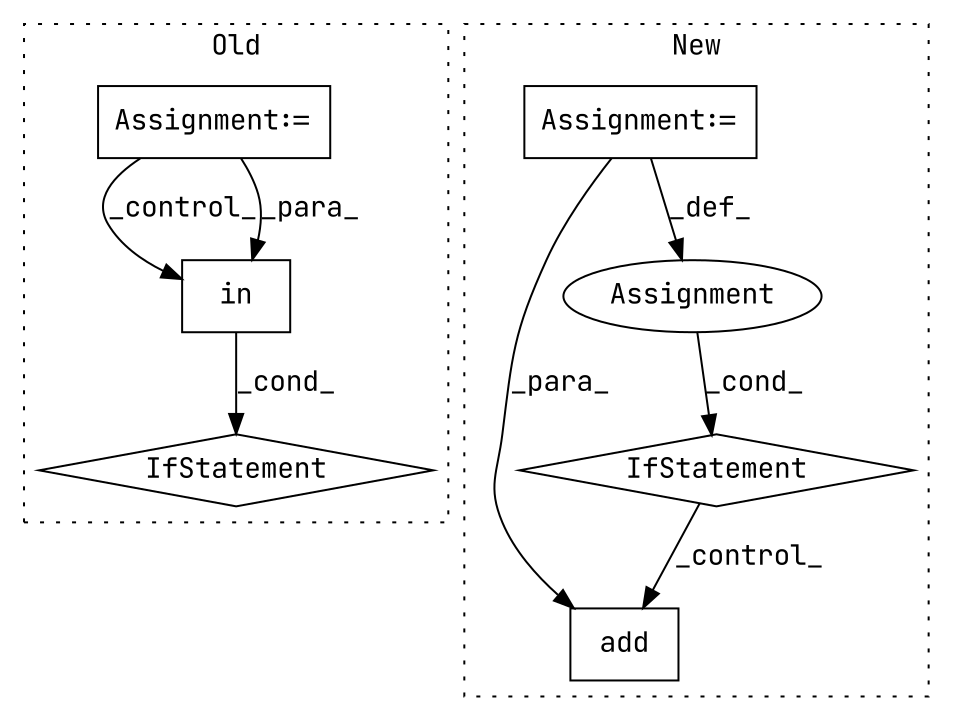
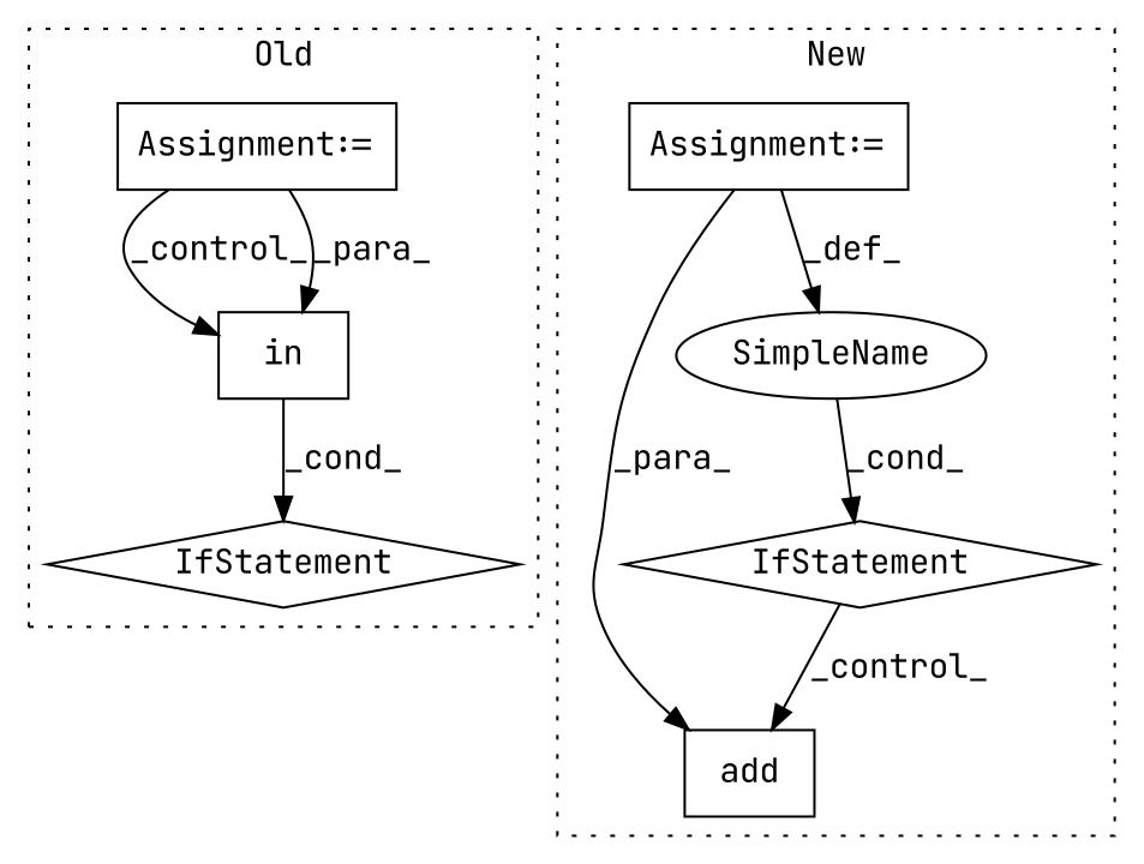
  digraph {
    fontname="JetBrains Mono"
    node [a=25 shape=box fontname="JetBrains Mono"]
    edge [fontname="JetBrains Mono"]
    n1 [a=105 l=32 label=in s=12725]
    n2 [l="10,2" label=IfStatement s="12715,12757" shape=diamond]
    n3 [a=7 l="53,2" label="Assignment:=" s="12617,12705"]
    n4 [a=32 l="4,1" label=add s="14608,14616"]
    n5 [l="4,2" label=IfStatement s="14505,14580" shape=diamond]
-   n6 [a=42 label=Assignment shape=ellipse]
+   n6 [a=42 label=SimpleName shape=ellipse]
    n7 [a=7 l=1 label="Assignment:=" s=14297]
    subgraph cluster_1 {
      label=Old
      style=dotted
      n1
      n2
      n3
    }
    subgraph cluster_2 {
      label=New
      style=dotted
      n4
      n5
      n6
      n7
    }
    n1 -> n2 [label=_cond_]
    n3 -> n1 [label=_control_]
    n3 -> n1 [label=_para_]
    n5 -> n4 [label=_control_]
    n6 -> n5 [label=_cond_]
    n7 -> n4 [label=_para_]
    n7 -> n6 [label=_def_]
  }
